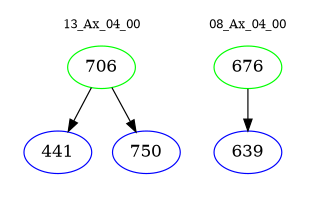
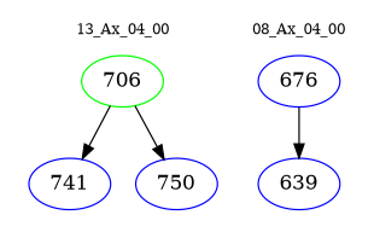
  digraph {
    node [color=blue]
    edge [color=black]
    n1 [color=green label=706]
-   n2 [label=441]
+   n2 [label=741]
    n3 [label=750]
-   n4 [color=green label=676]
+   n4 [label=676]
    n5 [label=639]
    subgraph cluster_1 {
      color=white
      fontsize=10
      label="13_Ax_04_00"
      n1
      n2
      n3
    }
    subgraph cluster_2 {
      color=white
      fontsize=10
      label="08_Ax_04_00"
      n4
      n5
    }
    n1 -> n2
    n1 -> n3
    n4 -> n5
  }
